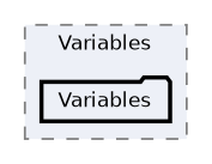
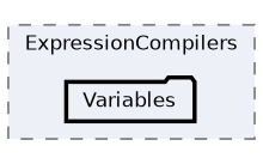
  digraph {
    compound=true
    rankdir=LR
    n1 [color=black fillcolor="#edf0f7" fontname=Helvetica fontsize=10 height=0.2 label=Variables shape=folder style="filled,bold" width=0.4]
    subgraph cluster_1 {
      bgcolor="#edf0f7"
      fontname=Helvetica
      fontsize=10
-     label=Variables
+     label=ExpressionCompilers
      pencolor=grey50
      style="filled,dashed"
      n1
    }
  }
